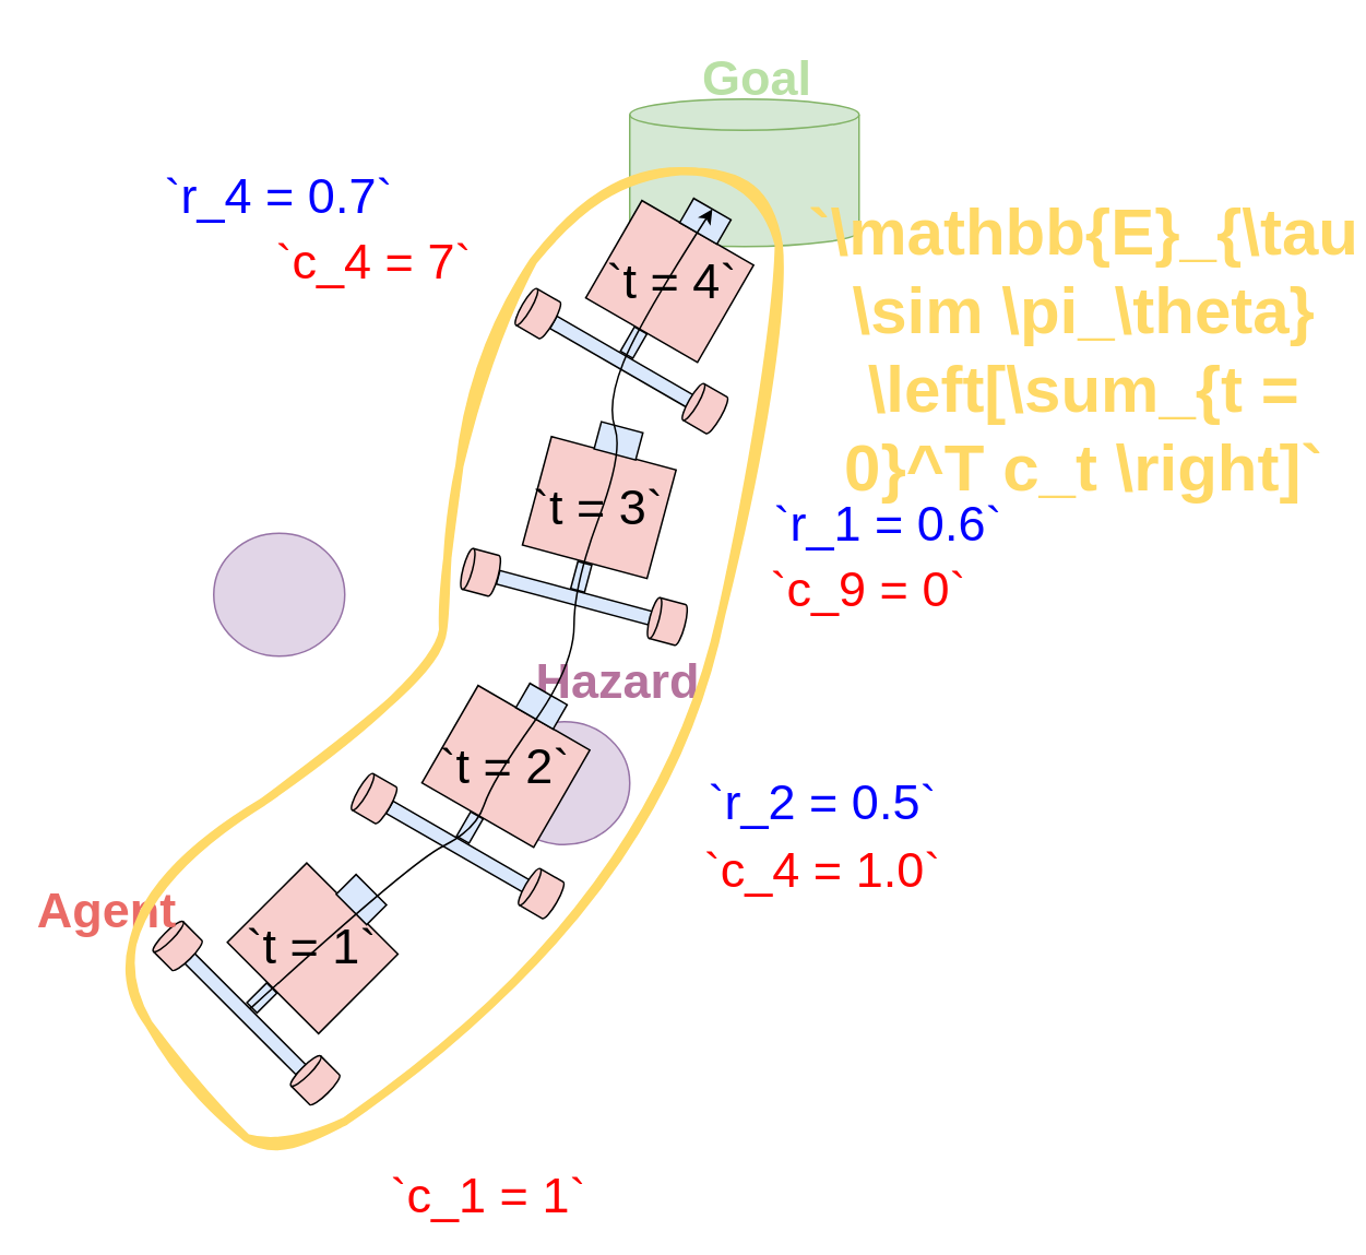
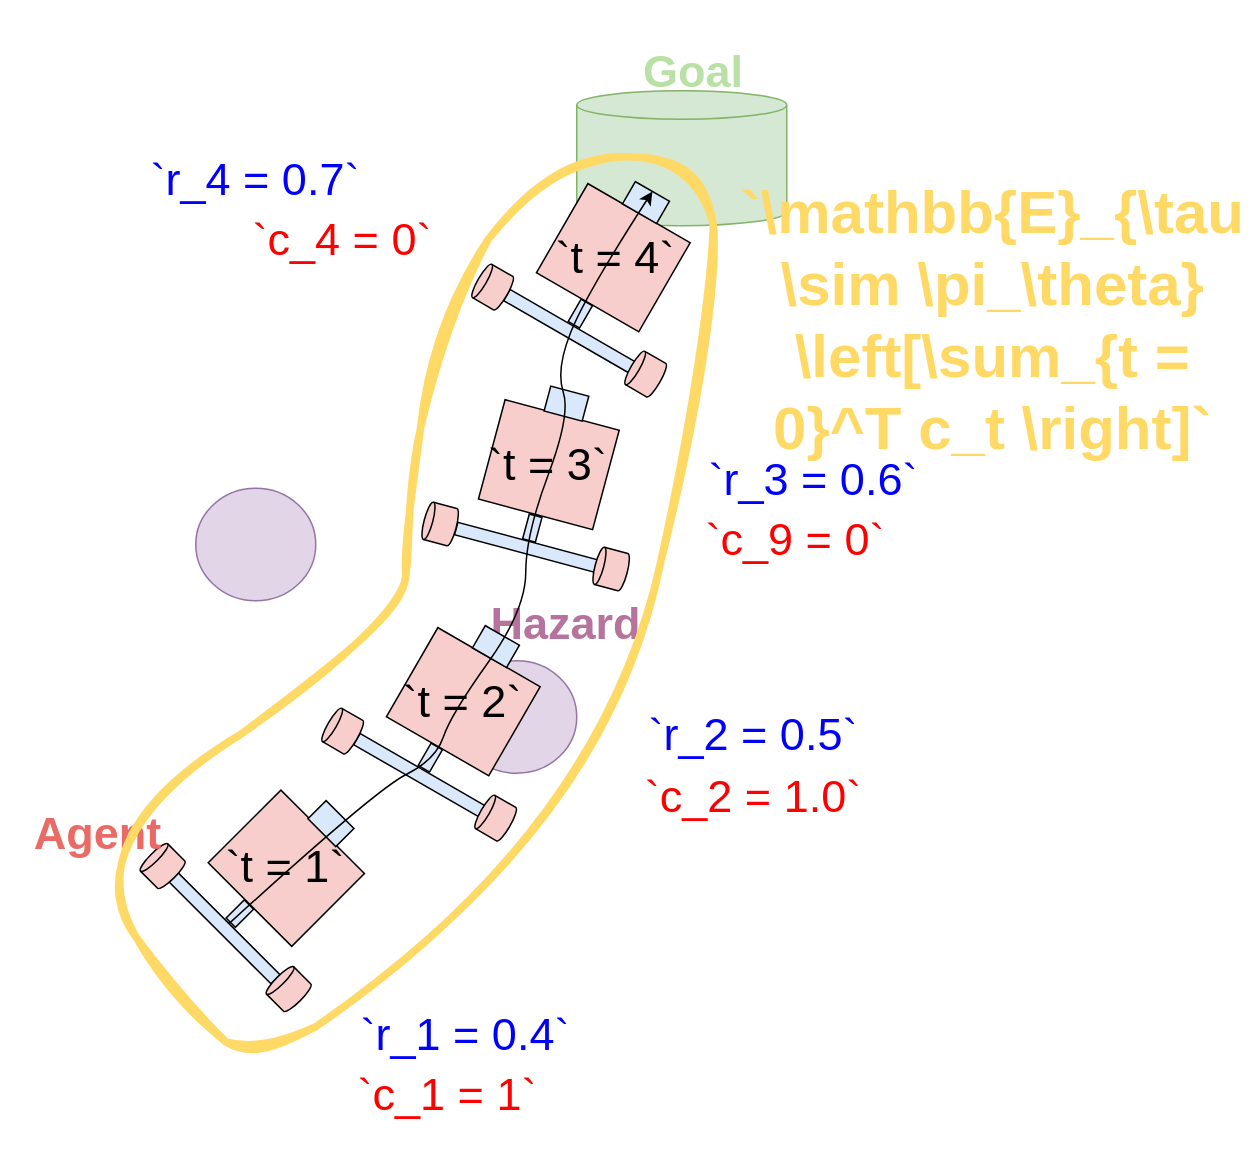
  <mxCell id="0" />
  <mxCell id="1" parent="0" />
  <mxCell id="2" value="" style="group" vertex="1" connectable="0" parent="1"><mxGeometry x="20" y="20" width="751" height="724" as="geometry" /></mxCell>
  <mxCell id="3" value="" style="group;rotation=-135;" parent="2" vertex="1" connectable="0"><mxGeometry x="90.004" y="505.003" width="166.996" height="120" as="geometry" /></mxCell>
  <mxCell id="4" value="" style="rounded=0;whiteSpace=wrap;html=1;fillColor=#f8cecc;strokeColor=default;rotation=-135;" parent="3" vertex="1"><mxGeometry x="41" y="19" width="78.75" height="68.571" as="geometry" /></mxCell>
  <mxCell id="5" value="" style="rounded=0;whiteSpace=wrap;html=1;fillColor=#dae8fc;strokeColor=default;rotation=-135;" parent="3" vertex="1"><mxGeometry x="97" y="15" width="26.25" height="17.143" as="geometry" /></mxCell>
  <mxCell id="6" value="" style="rounded=0;whiteSpace=wrap;html=1;fillColor=#dae8fc;strokeColor=default;rotation=-135;" parent="3" vertex="1"><mxGeometry x="45" y="75" width="8.75" height="17.143" as="geometry" /></mxCell>
  <mxCell id="7" value="" style="rounded=0;whiteSpace=wrap;html=1;fillColor=#dae8fc;strokeColor=default;rotation=-135;" parent="3" vertex="1"><mxGeometry x="-9" y="89" width="96.25" height="8.571" as="geometry" /></mxCell>
  <mxCell id="8" value="" style="shape=cylinder3;whiteSpace=wrap;html=1;boundedLbl=1;backgroundOutline=1;size=2.875;direction=south;fillColor=#f8cecc;strokeColor=default;rotation=-135;" parent="3" vertex="1"><mxGeometry x="-13" y="39" width="21.875" height="25.714" as="geometry" /></mxCell>
  <mxCell id="9" value="" style="shape=cylinder3;whiteSpace=wrap;html=1;boundedLbl=1;backgroundOutline=1;size=2.875;direction=south;fillColor=#f8cecc;strokeColor=default;rotation=-135;" parent="3" vertex="1"><mxGeometry x="71" y="121" width="21.875" height="25.714" as="geometry" /></mxCell>
  <mxCell id="10" value="&lt;span style=&quot;font-weight: 400;&quot;&gt;&lt;font style=&quot;color: rgb(0, 0, 0);&quot;&gt;`t = 1`&lt;/font&gt;&lt;/span&gt;" style="text;html=1;align=center;verticalAlign=middle;whiteSpace=wrap;rounded=0;fontSize=30;fontColor=#B9E0A5;fontStyle=1" parent="3" vertex="1"><mxGeometry x="-9.624" y="36.857" width="180" height="30" as="geometry" /></mxCell>
  <mxCell id="11" value="" style="ellipse;whiteSpace=wrap;html=1;fillColor=#e1d5e7;strokeColor=#9673a6;" parent="2" vertex="1"><mxGeometry x="284" y="420" width="80" height="75" as="geometry" /></mxCell>
  <mxCell id="12" value="" style="shape=cylinder3;whiteSpace=wrap;html=1;boundedLbl=1;backgroundOutline=1;size=9.481;fillColor=#d5e8d4;strokeColor=#82b366;" parent="2" vertex="1"><mxGeometry x="364" y="40" width="140" height="90" as="geometry" /></mxCell>
  <mxCell id="13" value="Goal" style="text;html=1;align=center;verticalAlign=middle;whiteSpace=wrap;rounded=0;fontSize=30;fontColor=#B9E0A5;fontStyle=1" parent="2" vertex="1"><mxGeometry x="404" width="76" height="53" as="geometry" /></mxCell>
  <mxCell id="14" value="&lt;font style=&quot;color: rgb(234, 107, 102);&quot;&gt;Agent&lt;/font&gt;" style="text;html=1;align=center;verticalAlign=middle;whiteSpace=wrap;rounded=0;fontSize=30;fontColor=#B9E0A5;fontStyle=1" parent="2" vertex="1"><mxGeometry y="520" width="90" height="30" as="geometry" /></mxCell>
  <mxCell id="15" value="&lt;font style=&quot;color: rgb(181, 115, 157);&quot;&gt;Hazard&lt;/font&gt;" style="text;html=1;align=center;verticalAlign=middle;whiteSpace=wrap;rounded=0;fontSize=30;fontColor=#B9E0A5;fontStyle=1" parent="2" vertex="1"><mxGeometry x="304" y="380" width="106" height="30" as="geometry" /></mxCell>
  <mxCell id="16" value="" style="ellipse;whiteSpace=wrap;html=1;fillColor=#e1d5e7;strokeColor=#9673a6;" parent="2" vertex="1"><mxGeometry x="110" y="305" width="80" height="75" as="geometry" /></mxCell>
  <mxCell id="17" value="" style="group;rotation=-150;opacity=23;" parent="2" vertex="1" connectable="0"><mxGeometry x="209.996" y="396.002" width="168.374" height="120" as="geometry" /></mxCell>
  <mxCell id="18" value="" style="rounded=0;whiteSpace=wrap;html=1;fillColor=#f8cecc;strokeColor=default;rotation=-150;" parent="17" vertex="1"><mxGeometry x="39" y="17" width="78.75" height="68.571" as="geometry" /></mxCell>
  <mxCell id="19" value="" style="rounded=0;whiteSpace=wrap;html=1;fillColor=#dae8fc;strokeColor=default;rotation=-150;" parent="17" vertex="1"><mxGeometry x="87" y="6" width="26.25" height="17.143" as="geometry" /></mxCell>
  <mxCell id="20" value="" style="rounded=0;whiteSpace=wrap;html=1;fillColor=#dae8fc;strokeColor=default;rotation=-150;" parent="17" vertex="1"><mxGeometry x="52" y="80" width="8.75" height="17.143" as="geometry" /></mxCell>
  <mxCell id="21" value="" style="rounded=0;whiteSpace=wrap;html=1;fillColor=#dae8fc;strokeColor=default;rotation=-150;" parent="17" vertex="1"><mxGeometry x="1" y="96" width="96.25" height="8.571" as="geometry" /></mxCell>
  <mxCell id="22" value="" style="shape=cylinder3;whiteSpace=wrap;html=1;boundedLbl=1;backgroundOutline=1;size=2.875;direction=south;fillColor=#f8cecc;strokeColor=default;rotation=-150;" parent="17" vertex="1"><mxGeometry x="-13" y="58" width="21.875" height="25.714" as="geometry" /></mxCell>
  <mxCell id="23" value="" style="shape=cylinder3;whiteSpace=wrap;html=1;boundedLbl=1;backgroundOutline=1;size=2.875;direction=south;fillColor=#f8cecc;strokeColor=default;rotation=-150;" parent="17" vertex="1"><mxGeometry x="89" y="116" width="21.875" height="25.714" as="geometry" /></mxCell>
  <mxCell id="24" value="&lt;span style=&quot;font-weight: 400;&quot;&gt;&lt;font style=&quot;color: rgb(0, 0, 0);&quot;&gt;`t = 2`&lt;/font&gt;&lt;/span&gt;" style="text;html=1;align=center;verticalAlign=middle;whiteSpace=wrap;rounded=0;fontSize=30;fontColor=#B9E0A5;fontStyle=1" parent="17" vertex="1"><mxGeometry x="-11.626" y="36.288" width="180" height="30" as="geometry" /></mxCell>
  <mxCell id="25" value="" style="group;rotation=-165;opacity=23;" parent="2" vertex="1" connectable="0"><mxGeometry x="270.002" y="240.002" width="165.378" height="120" as="geometry" /></mxCell>
  <mxCell id="26" value="" style="rounded=0;whiteSpace=wrap;html=1;fillColor=#f8cecc;strokeColor=default;rotation=-165;" parent="25" vertex="1"><mxGeometry x="36" y="15" width="78.75" height="68.571" as="geometry" /></mxCell>
  <mxCell id="27" value="" style="rounded=0;whiteSpace=wrap;html=1;fillColor=#dae8fc;strokeColor=default;rotation=-165;" parent="25" vertex="1"><mxGeometry x="74" width="26.25" height="17.143" as="geometry" /></mxCell>
  <mxCell id="28" value="" style="rounded=0;whiteSpace=wrap;html=1;fillColor=#dae8fc;strokeColor=default;rotation=-165;" parent="25" vertex="1"><mxGeometry x="60" y="83" width="8.75" height="17.143" as="geometry" /></mxCell>
  <mxCell id="29" value="" style="rounded=0;whiteSpace=wrap;html=1;fillColor=#dae8fc;strokeColor=default;rotation=-165;" parent="25" vertex="1"><mxGeometry x="12" y="100" width="96.25" height="8.571" as="geometry" /></mxCell>
  <mxCell id="30" value="" style="shape=cylinder3;whiteSpace=wrap;html=1;boundedLbl=1;backgroundOutline=1;size=2.875;direction=south;fillColor=#f8cecc;strokeColor=default;rotation=-165;" parent="25" vertex="1"><mxGeometry x="-8" y="76" width="21.875" height="25.714" as="geometry" /></mxCell>
  <mxCell id="31" value="" style="shape=cylinder3;whiteSpace=wrap;html=1;boundedLbl=1;backgroundOutline=1;size=2.875;direction=south;fillColor=#f8cecc;strokeColor=default;rotation=-165;" parent="25" vertex="1"><mxGeometry x="106" y="106" width="21.875" height="25.714" as="geometry" /></mxCell>
  <mxCell id="32" value="&lt;span style=&quot;font-weight: 400;&quot;&gt;&lt;font style=&quot;color: rgb(0, 0, 0);&quot;&gt;`t = 3`&lt;/font&gt;&lt;/span&gt;" style="text;html=1;align=center;verticalAlign=middle;whiteSpace=wrap;rounded=0;fontSize=30;fontColor=#B9E0A5;fontStyle=1" parent="25" vertex="1"><mxGeometry x="-14.622" y="34.288" width="180" height="30" as="geometry" /></mxCell>
  <mxCell id="33" value="" style="group;rotation=-150;opacity=23;" parent="2" vertex="1" connectable="0"><mxGeometry x="310.004" y="100.003" width="169.996" height="120" as="geometry" /></mxCell>
  <mxCell id="34" value="" style="rounded=0;whiteSpace=wrap;html=1;fillColor=#f8cecc;strokeColor=default;rotation=-150;" parent="33" vertex="1"><mxGeometry x="39" y="17" width="78.75" height="68.571" as="geometry" /></mxCell>
  <mxCell id="35" value="" style="rounded=0;whiteSpace=wrap;html=1;fillColor=#dae8fc;strokeColor=default;rotation=-150;" parent="33" vertex="1"><mxGeometry x="87" y="6" width="26.25" height="17.143" as="geometry" /></mxCell>
  <mxCell id="36" value="" style="rounded=0;whiteSpace=wrap;html=1;fillColor=#dae8fc;strokeColor=default;rotation=-150;" parent="33" vertex="1"><mxGeometry x="52" y="80" width="8.75" height="17.143" as="geometry" /></mxCell>
  <mxCell id="37" value="" style="rounded=0;whiteSpace=wrap;html=1;fillColor=#dae8fc;strokeColor=default;rotation=-150;" parent="33" vertex="1"><mxGeometry x="1" y="96" width="96.25" height="8.571" as="geometry" /></mxCell>
  <mxCell id="38" value="" style="shape=cylinder3;whiteSpace=wrap;html=1;boundedLbl=1;backgroundOutline=1;size=2.875;direction=south;fillColor=#f8cecc;strokeColor=default;rotation=-150;" parent="33" vertex="1"><mxGeometry x="-13" y="58" width="21.875" height="25.714" as="geometry" /></mxCell>
  <mxCell id="39" value="" style="shape=cylinder3;whiteSpace=wrap;html=1;boundedLbl=1;backgroundOutline=1;size=2.875;direction=south;fillColor=#f8cecc;strokeColor=default;rotation=-150;" parent="33" vertex="1"><mxGeometry x="89" y="116" width="21.875" height="25.714" as="geometry" /></mxCell>
  <mxCell id="40" value="&lt;span style=&quot;font-weight: 400;&quot;&gt;&lt;font style=&quot;color: rgb(0, 0, 0);&quot;&gt;`t = 4`&lt;/font&gt;&lt;/span&gt;" style="text;html=1;align=center;verticalAlign=middle;whiteSpace=wrap;rounded=0;fontSize=30;fontColor=#B9E0A5;fontStyle=1" parent="33" vertex="1"><mxGeometry x="-10.004" y="36.287" width="180" height="30" as="geometry" /></mxCell>
  <mxCell id="41" style="edgeStyle=orthogonalEdgeStyle;rounded=0;orthogonalLoop=1;jettySize=auto;html=1;exitX=0.5;exitY=1;exitDx=0;exitDy=0;" parent="2" edge="1"><mxGeometry relative="1" as="geometry"><mxPoint x="220" y="270.0" as="sourcePoint" /><mxPoint x="220" y="270.0" as="targetPoint" /></mxGeometry></mxCell>
  <mxCell id="42" value="" style="curved=1;endArrow=classic;html=1;rounded=0;exitX=0.5;exitY=1;exitDx=0;exitDy=0;entryX=0.5;entryY=1;entryDx=0;entryDy=0;" parent="2" source="7" target="35" edge="1"><mxGeometry width="50" height="50" relative="1" as="geometry"><mxPoint x="80" y="366" as="sourcePoint" /><mxPoint x="130" y="316" as="targetPoint" /><Array as="points"><mxPoint x="230" y="506" /><mxPoint x="270" y="486" /><mxPoint x="280" y="456" /><mxPoint x="330" y="386" /><mxPoint x="330" y="336" /><mxPoint x="360" y="256" /><mxPoint x="350" y="226" /><mxPoint x="370" y="176" /></Array></mxGeometry></mxCell>
+ <mxCell id="43" value="&lt;font style=&quot;font-weight: normal; color: rgb(0, 0, 255);&quot;&gt;`r_1 = 0.4`&lt;/font&gt;" style="text;html=1;align=center;verticalAlign=middle;whiteSpace=wrap;rounded=0;fontSize=30;fontColor=#B9E0A5;fontStyle=1" parent="2" vertex="1"><mxGeometry x="200" y="654" width="180" height="30" as="geometry" /></mxCell>
  <mxCell id="44" value="&lt;font style=&quot;font-weight: normal; color: rgb(255, 0, 0);&quot;&gt;`c_1 = 1`&lt;/font&gt;" style="text;html=1;align=center;verticalAlign=middle;whiteSpace=wrap;rounded=0;fontSize=30;fontColor=#B9E0A5;fontStyle=1" parent="2" vertex="1"><mxGeometry x="188" y="694" width="180" height="30" as="geometry" /></mxCell>
  <mxCell id="45" value="&lt;font style=&quot;font-weight: normal; color: rgb(0, 0, 255);&quot;&gt;`r_2 = 0.5`&lt;/font&gt;" style="text;html=1;align=center;verticalAlign=middle;whiteSpace=wrap;rounded=0;fontSize=30;fontColor=#B9E0A5;fontStyle=1" parent="2" vertex="1"><mxGeometry x="392" y="454" width="180" height="30" as="geometry" /></mxCell>
- <mxCell id="46" value="&lt;font style=&quot;font-weight: normal; color: rgb(255, 0, 0);&quot;&gt;`c_4 = 1.0`&lt;/font&gt;" style="text;html=1;align=center;verticalAlign=middle;whiteSpace=wrap;rounded=0;fontSize=30;fontColor=#B9E0A5;fontStyle=1" parent="2" vertex="1"><mxGeometry x="392" y="495" width="180" height="30" as="geometry" /></mxCell>
- <mxCell id="47" value="&lt;font style=&quot;font-weight: normal; color: rgb(0, 0, 255);&quot;&gt;`r_1 = 0.6`&lt;/font&gt;" style="text;html=1;align=center;verticalAlign=middle;whiteSpace=wrap;rounded=0;fontSize=30;fontColor=#B9E0A5;fontStyle=1" parent="2" vertex="1"><mxGeometry x="432" y="284" width="180" height="30" as="geometry" /></mxCell>
+ <mxCell id="46" value="&lt;font style=&quot;font-weight: normal; color: rgb(255, 0, 0);&quot;&gt;`c_2 = 1.0`&lt;/font&gt;" style="text;html=1;align=center;verticalAlign=middle;whiteSpace=wrap;rounded=0;fontSize=30;fontColor=#B9E0A5;fontStyle=1" parent="2" vertex="1"><mxGeometry x="392" y="495" width="180" height="30" as="geometry" /></mxCell>
+ <mxCell id="47" value="&lt;font style=&quot;font-weight: normal; color: rgb(0, 0, 255);&quot;&gt;`r_3 = 0.6`&lt;/font&gt;" style="text;html=1;align=center;verticalAlign=middle;whiteSpace=wrap;rounded=0;fontSize=30;fontColor=#B9E0A5;fontStyle=1" parent="2" vertex="1"><mxGeometry x="432" y="284" width="180" height="30" as="geometry" /></mxCell>
  <mxCell id="48" value="&lt;font style=&quot;font-weight: normal; color: rgb(255, 0, 0);&quot;&gt;`c_9 = 0`&lt;/font&gt;" style="text;html=1;align=center;verticalAlign=middle;whiteSpace=wrap;rounded=0;fontSize=30;fontColor=#B9E0A5;fontStyle=1" parent="2" vertex="1"><mxGeometry x="420" y="324" width="180" height="30" as="geometry" /></mxCell>
  <mxCell id="49" value="&lt;font style=&quot;font-weight: normal; color: rgb(0, 0, 255);&quot;&gt;`r_4 = 0.7`&lt;/font&gt;" style="text;html=1;align=center;verticalAlign=middle;whiteSpace=wrap;rounded=0;fontSize=30;fontColor=#B9E0A5;fontStyle=1" parent="2" vertex="1"><mxGeometry x="60" y="84" width="180" height="30" as="geometry" /></mxCell>
- <mxCell id="50" value="&lt;font style=&quot;font-weight: normal; color: rgb(255, 0, 0);&quot;&gt;`c_4 = 7`&lt;/font&gt;" style="text;html=1;align=center;verticalAlign=middle;whiteSpace=wrap;rounded=0;fontSize=30;fontColor=#B9E0A5;fontStyle=1" parent="2" vertex="1"><mxGeometry x="118" y="124" width="180" height="30" as="geometry" /></mxCell>
+ <mxCell id="50" value="&lt;font style=&quot;font-weight: normal; color: rgb(255, 0, 0);&quot;&gt;`c_4 = 0`&lt;/font&gt;" style="text;html=1;align=center;verticalAlign=middle;whiteSpace=wrap;rounded=0;fontSize=30;fontColor=#B9E0A5;fontStyle=1" parent="2" vertex="1"><mxGeometry x="118" y="124" width="180" height="30" as="geometry" /></mxCell>
  <mxCell id="51" value="" style="curved=1;endArrow=none;html=1;rounded=0;endFill=0;fillColor=#fff2cc;strokeColor=#FFD966;sketch=1;curveFitting=1;jiggle=2;flowAnimation=0;strokeWidth=5;" parent="2" edge="1"><mxGeometry width="50" height="50" relative="1" as="geometry"><mxPoint x="190" y="664" as="sourcePoint" /><mxPoint x="190" y="664" as="targetPoint" /><Array as="points"><mxPoint x="150" y="684" /><mxPoint x="110" y="664" /><mxPoint x="30" y="544" /><mxPoint x="250" y="394" /><mxPoint x="250" y="334" /><mxPoint x="270" y="194" /><mxPoint x="340" y="84" /><mxPoint x="450" y="84" /><mxPoint x="460" y="174" /><mxPoint x="380" y="534" /></Array></mxGeometry></mxCell>
  <mxCell id="52" value="&lt;font style=&quot;font-size: 40px;&quot;&gt;`\mathbb{E}_{\tau \sim \pi_\theta} \left[\sum_{t = 0}^T c_t \right]`&lt;/font&gt;" style="text;html=1;align=center;verticalAlign=middle;whiteSpace=wrap;rounded=0;fontSize=30;fontColor=#FFD966;fontStyle=1;labelBackgroundColor=none;labelBorderColor=none;textShadow=0;" vertex="1" parent="2"><mxGeometry x="491" y="130" width="301" height="124" as="geometry" /></mxCell>
